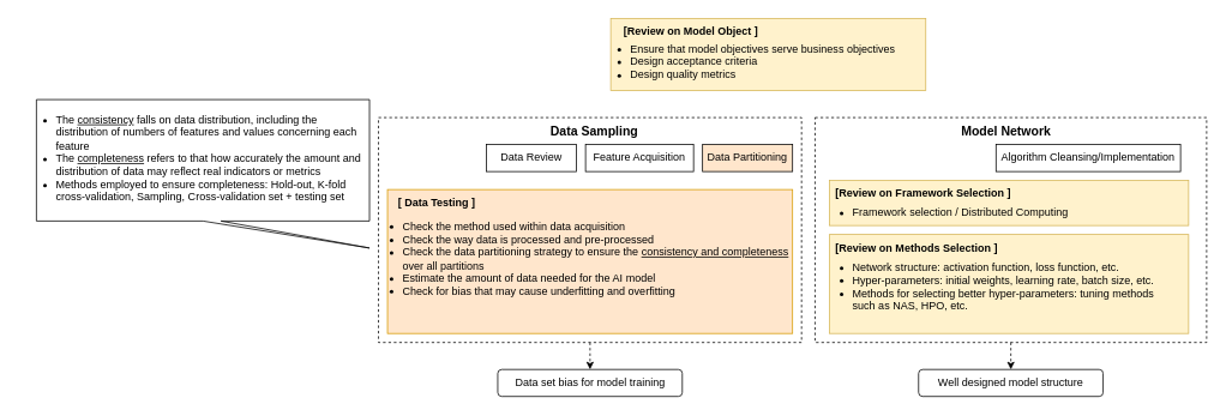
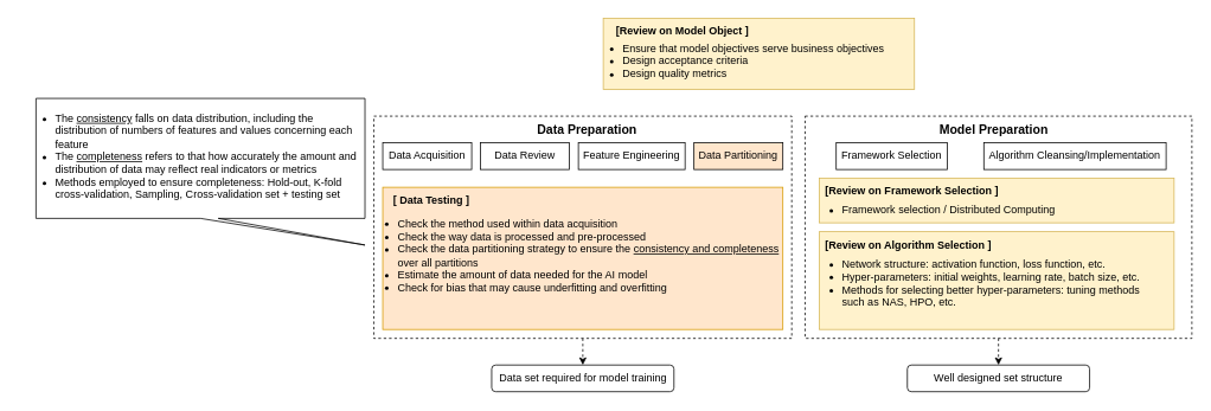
  <mxCell id="0" />
  <mxCell id="1" parent="0" />
  <mxCell id="2" value="" style="rounded=0;whiteSpace=wrap;html=1;fillColor=#fff2cc;strokeColor=#d6b656;" vertex="1" parent="1"><mxGeometry x="678" y="20" width="350" height="80" as="geometry" /></mxCell>
  <mxCell id="3" value="[Review on Model Object ]&amp;nbsp;" style="text;html=1;strokeColor=none;fillColor=none;align=center;verticalAlign=middle;whiteSpace=wrap;rounded=0;fontStyle=1" vertex="1" parent="1"><mxGeometry x="664" y="20" width="210" height="30" as="geometry" /></mxCell>
  <mxCell id="4" value="&lt;ul&gt;&lt;li&gt;&lt;span style=&quot;background-color: initial;&quot;&gt;Ensure that model objectives serve business objectives&lt;/span&gt;&lt;br&gt;&lt;/li&gt;&lt;li style=&quot;text-align: left;&quot;&gt;Design acceptance criteria&lt;br&gt;&lt;/li&gt;&lt;li style=&quot;text-align: left;&quot;&gt;Design quality metrics&lt;/li&gt;&lt;/ul&gt;" style="text;html=1;strokeColor=none;fillColor=none;align=center;verticalAlign=middle;whiteSpace=wrap;rounded=0;" vertex="1" parent="1"><mxGeometry x="624" y="53" width="406" height="30" as="geometry" /></mxCell>
  <mxCell id="5" style="edgeStyle=orthogonalEdgeStyle;rounded=0;orthogonalLoop=1;jettySize=auto;html=1;exitX=0.5;exitY=1;exitDx=0;exitDy=0;entryX=0.5;entryY=0;entryDx=0;entryDy=0;dashed=1;" edge="1" parent="1" source="6" target="28"><mxGeometry relative="1" as="geometry" /></mxCell>
  <mxCell id="6" value="" style="rounded=0;whiteSpace=wrap;html=1;fillColor=none;dashed=1;" vertex="1" parent="1"><mxGeometry x="420" y="130" width="470" height="250" as="geometry" /></mxCell>
- <mxCell id="7" value="Data Sampling" style="text;html=1;strokeColor=none;fillColor=none;align=center;verticalAlign=middle;whiteSpace=wrap;rounded=0;fontStyle=1;fontSize=14;" vertex="1" parent="1"><mxGeometry x="600" y="130" width="120" height="30" as="geometry" /></mxCell>
+ <mxCell id="7" value="Data Preparation" style="text;html=1;strokeColor=none;fillColor=none;align=center;verticalAlign=middle;whiteSpace=wrap;rounded=0;fontStyle=1;fontSize=14;" vertex="1" parent="1"><mxGeometry x="600" y="130" width="120" height="30" as="geometry" /></mxCell>
+ <mxCell id="8" value="Data Acquisition" style="rounded=0;whiteSpace=wrap;html=1;" vertex="1" parent="1"><mxGeometry x="430" y="160" width="100" height="30" as="geometry" /></mxCell>
  <mxCell id="9" value="Data Review" style="rounded=0;whiteSpace=wrap;html=1;" vertex="1" parent="1"><mxGeometry x="540" y="160" width="100" height="30" as="geometry" /></mxCell>
- <mxCell id="10" value="Feature Acquisition" style="rounded=0;whiteSpace=wrap;html=1;" vertex="1" parent="1"><mxGeometry x="650" y="160" width="120" height="30" as="geometry" /></mxCell>
+ <mxCell id="10" value="Feature Engineering" style="rounded=0;whiteSpace=wrap;html=1;" vertex="1" parent="1"><mxGeometry x="650" y="160" width="120" height="30" as="geometry" /></mxCell>
  <mxCell id="11" value="Data Partitioning" style="rounded=0;whiteSpace=wrap;html=1;fillColor=#ffe6cc;" vertex="1" parent="1"><mxGeometry x="780" y="160" width="100" height="30" as="geometry" /></mxCell>
  <mxCell id="12" value="" style="rounded=0;whiteSpace=wrap;html=1;fillColor=#ffe6cc;strokeColor=#d79b00;" vertex="1" parent="1"><mxGeometry x="430" y="210" width="450" height="160" as="geometry" /></mxCell>
  <mxCell id="13" value="&lt;ul&gt;&lt;li&gt;Check the method used within data acquisition&lt;br&gt;&lt;/li&gt;&lt;li style=&quot;&quot;&gt;Check the way data is processed and pre-processed&lt;/li&gt;&lt;li style=&quot;&quot;&gt;Check the data partitioning strategy to ensure the &lt;u style=&quot;&quot;&gt;consistency and completeness&lt;/u&gt; over all partitions&lt;/li&gt;&lt;li style=&quot;&quot;&gt;Estimate the amount of data needed for the AI model&lt;/li&gt;&lt;li style=&quot;&quot;&gt;Check for bias that may cause underfitting and overfitting&lt;/li&gt;&lt;/ul&gt;" style="text;html=1;strokeColor=none;fillColor=none;align=left;verticalAlign=middle;whiteSpace=wrap;rounded=0;" vertex="1" parent="1"><mxGeometry x="405" y="222" width="480" height="130" as="geometry" /></mxCell>
  <mxCell id="14" value="[ Data Testing ]" style="text;html=1;strokeColor=none;fillColor=none;align=center;verticalAlign=middle;whiteSpace=wrap;rounded=0;fontStyle=1" vertex="1" parent="1"><mxGeometry x="410" y="210" width="150" height="30" as="geometry" /></mxCell>
  <mxCell id="15" value="" style="shape=callout;whiteSpace=wrap;html=1;perimeter=calloutPerimeter;position2=1;" vertex="1" parent="1"><mxGeometry x="40" y="110" width="370" height="165" as="geometry" /></mxCell>
  <mxCell id="16" value="&lt;ul&gt;&lt;li&gt;The &lt;u&gt;consistency&lt;/u&gt; falls on data distribution, including the distribution of numbers of features and values concerning each feature&lt;/li&gt;&lt;li&gt;The &lt;u&gt;completeness&lt;/u&gt; refers to that how accurately the amount and distribution of data may reflect real indicators or metrics&lt;/li&gt;&lt;li&gt;Methods employed to ensure completeness: Hold-out, K-fold cross-validation, Sampling, Cross-validation set + testing set&lt;/li&gt;&lt;/ul&gt;" style="text;html=1;strokeColor=none;fillColor=none;align=left;verticalAlign=top;whiteSpace=wrap;rounded=0;" vertex="1" parent="1"><mxGeometry x="20" y="107" width="385" height="133" as="geometry" /></mxCell>
  <mxCell id="17" style="edgeStyle=orthogonalEdgeStyle;rounded=0;orthogonalLoop=1;jettySize=auto;html=1;exitX=0.5;exitY=1;exitDx=0;exitDy=0;entryX=0.5;entryY=0;entryDx=0;entryDy=0;dashed=1;" edge="1" parent="1" source="18" target="29"><mxGeometry relative="1" as="geometry" /></mxCell>
  <mxCell id="18" value="" style="rounded=0;whiteSpace=wrap;html=1;fillColor=none;dashed=1;" vertex="1" parent="1"><mxGeometry x="905" y="130" width="435" height="250" as="geometry" /></mxCell>
- <mxCell id="19" value="Model Network" style="text;html=1;strokeColor=none;fillColor=none;align=center;verticalAlign=middle;whiteSpace=wrap;rounded=0;fontStyle=1;fontSize=14;" vertex="1" parent="1"><mxGeometry x="1050" y="130" width="135" height="30" as="geometry" /></mxCell>
+ <mxCell id="19" value="Model Preparation" style="text;html=1;strokeColor=none;fillColor=none;align=center;verticalAlign=middle;whiteSpace=wrap;rounded=0;fontStyle=1;fontSize=14;" vertex="1" parent="1"><mxGeometry x="1050" y="130" width="135" height="30" as="geometry" /></mxCell>
+ <mxCell id="20" value="Framework Selection" style="rounded=0;whiteSpace=wrap;html=1;" vertex="1" parent="1"><mxGeometry x="940" y="160" width="125" height="30" as="geometry" /></mxCell>
  <mxCell id="21" value="Algorithm Cleansing/Implementation" style="rounded=0;whiteSpace=wrap;html=1;" vertex="1" parent="1"><mxGeometry x="1106" y="160" width="205" height="30" as="geometry" /></mxCell>
  <mxCell id="22" value="" style="rounded=0;whiteSpace=wrap;html=1;fillColor=#fff2cc;strokeColor=#d6b656;" vertex="1" parent="1"><mxGeometry x="921" y="200" width="399" height="50" as="geometry" /></mxCell>
  <mxCell id="23" value="[Review on Framework Selection ]&amp;nbsp;" style="text;html=1;strokeColor=none;fillColor=none;align=left;verticalAlign=middle;whiteSpace=wrap;rounded=0;fontStyle=1" vertex="1" parent="1"><mxGeometry x="926" y="200" width="210" height="30" as="geometry" /></mxCell>
  <mxCell id="24" value="&lt;ul&gt;&lt;li&gt;Framework selection / Distributed Computing&lt;/li&gt;&lt;/ul&gt;" style="text;html=1;strokeColor=none;fillColor=none;align=left;verticalAlign=middle;whiteSpace=wrap;rounded=0;" vertex="1" parent="1"><mxGeometry x="905" y="221" width="406" height="30" as="geometry" /></mxCell>
  <mxCell id="25" value="" style="rounded=0;whiteSpace=wrap;html=1;fillColor=#fff2cc;strokeColor=#d6b656;" vertex="1" parent="1"><mxGeometry x="921" y="260" width="399" height="110" as="geometry" /></mxCell>
- <mxCell id="26" value="[Review on Methods Selection ]&amp;nbsp;" style="text;html=1;strokeColor=none;fillColor=none;align=left;verticalAlign=middle;whiteSpace=wrap;rounded=0;fontStyle=1" vertex="1" parent="1"><mxGeometry x="926" y="260" width="210" height="30" as="geometry" /></mxCell>
+ <mxCell id="26" value="[Review on Algorithm Selection ]&amp;nbsp;" style="text;html=1;strokeColor=none;fillColor=none;align=left;verticalAlign=middle;whiteSpace=wrap;rounded=0;fontStyle=1" vertex="1" parent="1"><mxGeometry x="926" y="260" width="210" height="30" as="geometry" /></mxCell>
  <mxCell id="27" value="&lt;ul&gt;&lt;li&gt;Network structure: activation function, loss function, etc.&lt;/li&gt;&lt;li&gt;Hyper-parameters: initial weights, learning rate, batch size, etc.&lt;/li&gt;&lt;li&gt;Methods for selecting better hyper-parameters: tuning methods such as NAS, HPO, etc.&lt;/li&gt;&lt;/ul&gt;" style="text;html=1;strokeColor=none;fillColor=none;align=left;verticalAlign=middle;whiteSpace=wrap;rounded=0;" vertex="1" parent="1"><mxGeometry x="905" y="275" width="405" height="85" as="geometry" /></mxCell>
- <mxCell id="28" value="Data set bias for model training" style="rounded=1;whiteSpace=wrap;html=1;fillColor=none;" vertex="1" parent="1"><mxGeometry x="552.5" y="410" width="205" height="30" as="geometry" /></mxCell>
- <mxCell id="29" value="Well designed model structure" style="rounded=1;whiteSpace=wrap;html=1;fillColor=none;" vertex="1" parent="1"><mxGeometry x="1020" y="410" width="205" height="30" as="geometry" /></mxCell>
+ <mxCell id="28" value="Data set required for model training" style="rounded=1;whiteSpace=wrap;html=1;fillColor=none;" vertex="1" parent="1"><mxGeometry x="552.5" y="410" width="205" height="30" as="geometry" /></mxCell>
+ <mxCell id="29" value="Well designed set structure" style="rounded=1;whiteSpace=wrap;html=1;fillColor=none;" vertex="1" parent="1"><mxGeometry x="1020" y="410" width="205" height="30" as="geometry" /></mxCell>
